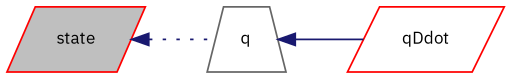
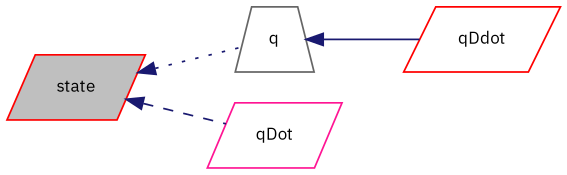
  digraph {
    fontname="IBM Plex Sans"
    rankdir=LR
    node [color=red fontname="IBM Plex Sans" fontsize=10 shape=parallelogram]
    edge [color=midnightblue dir=back fontname="IBM Plex Sans" fontsize=10 labelfontname=Helvetica labelfontsize=10]
    n1 [fillcolor=grey75 fontcolor=black height=0.2 label=state style=filled width=0.4]
    n2 [color=gray40 height=0.2 label=q shape=trapezium width=0.4]
+   n3 [color=deeppink height=0.2 label=qDot width=0.4]
    n4 [height=0.2 label=qDdot width=0.4]
    n1 -> n2 [style=dotted]
+   n1 -> n3 [style=dashed]
    n2 -> n4 [style=solid]
  }
